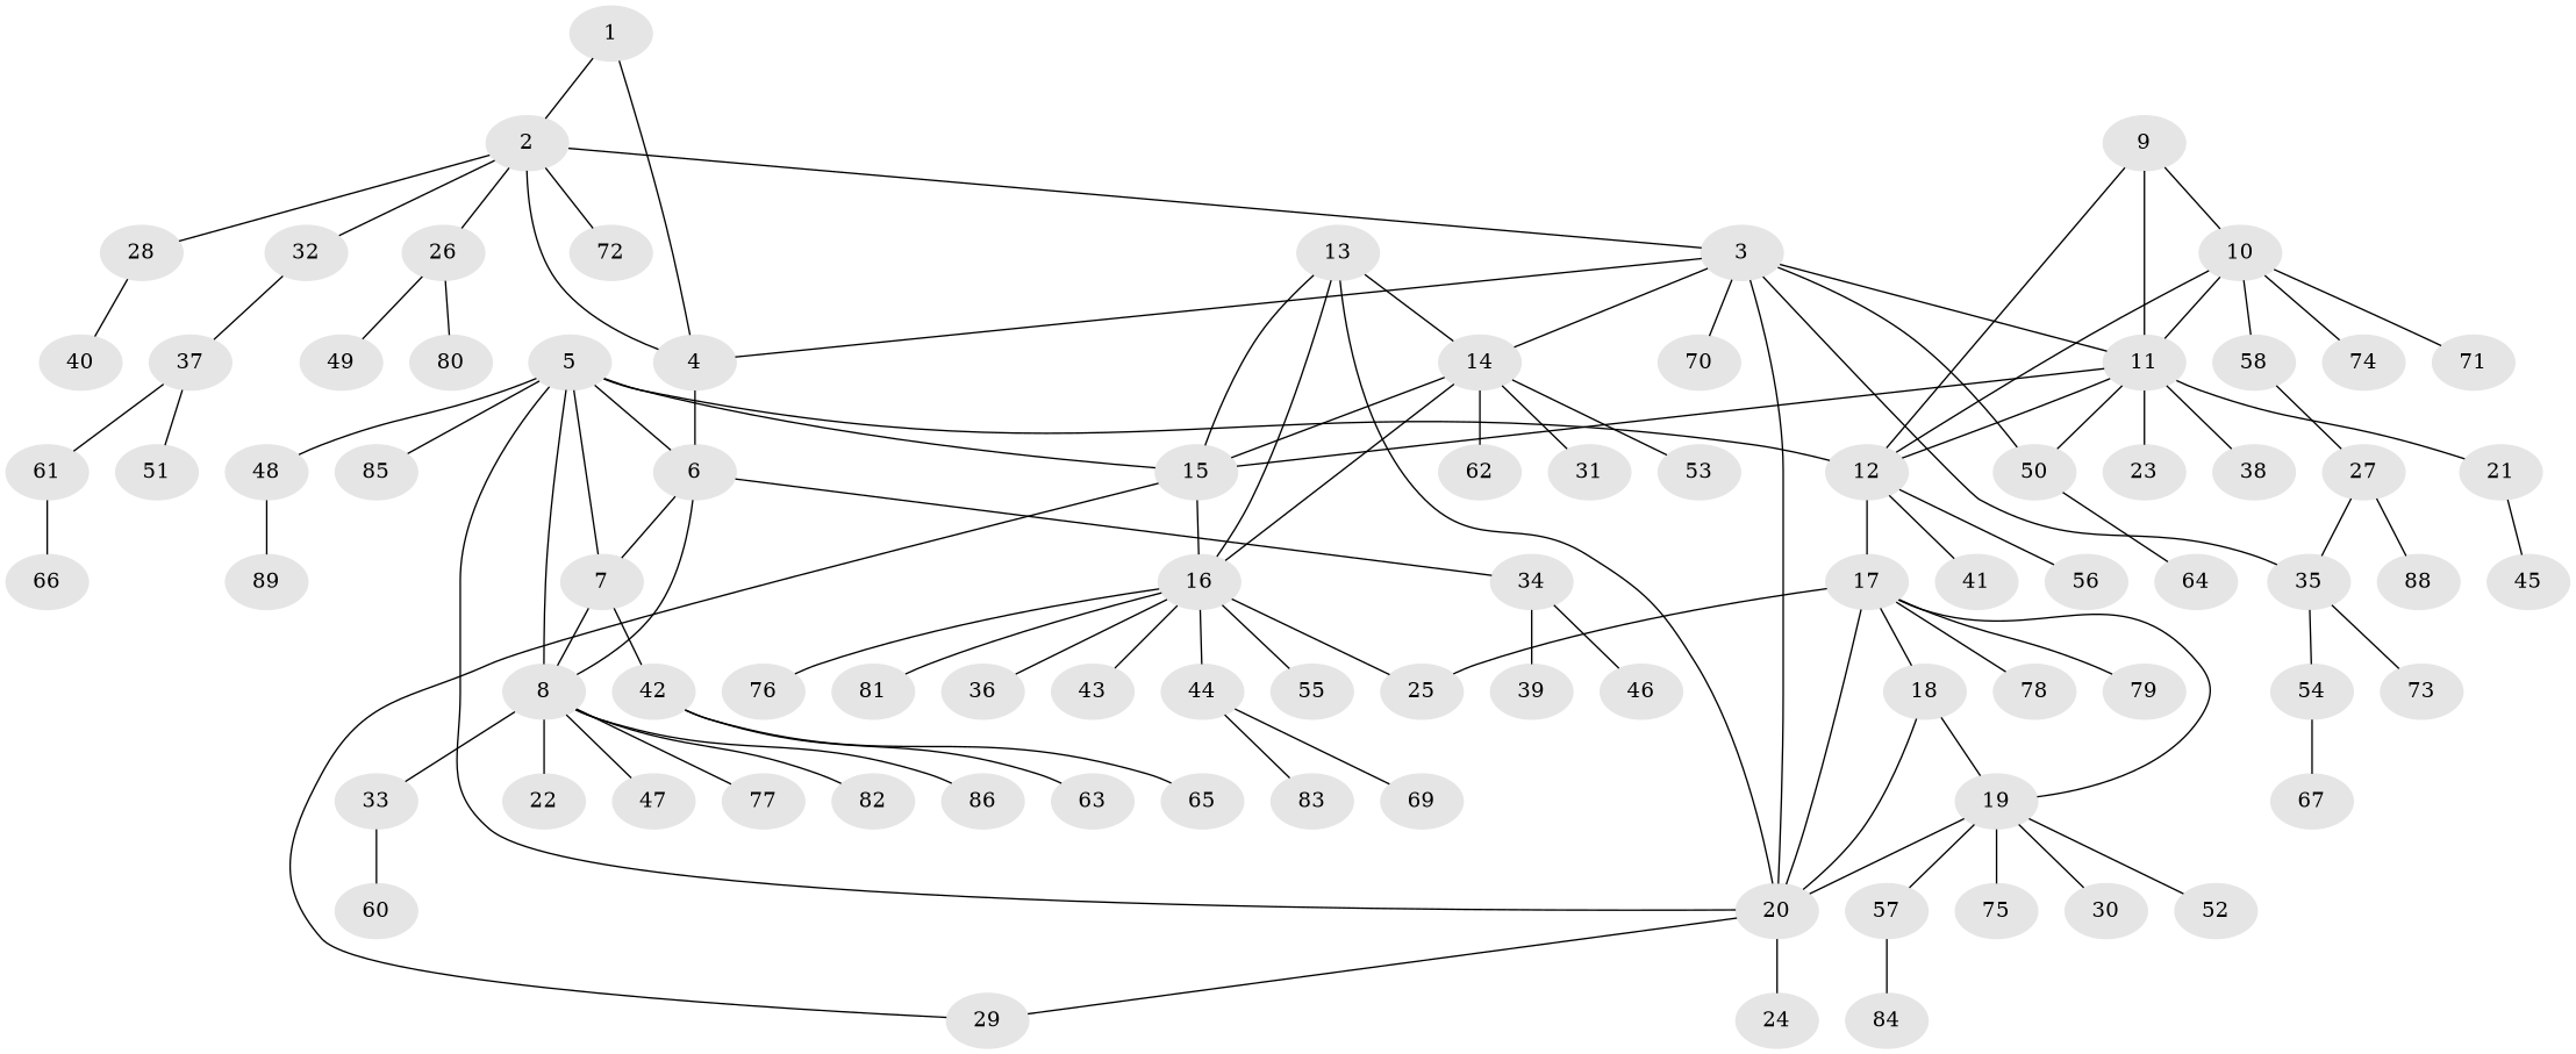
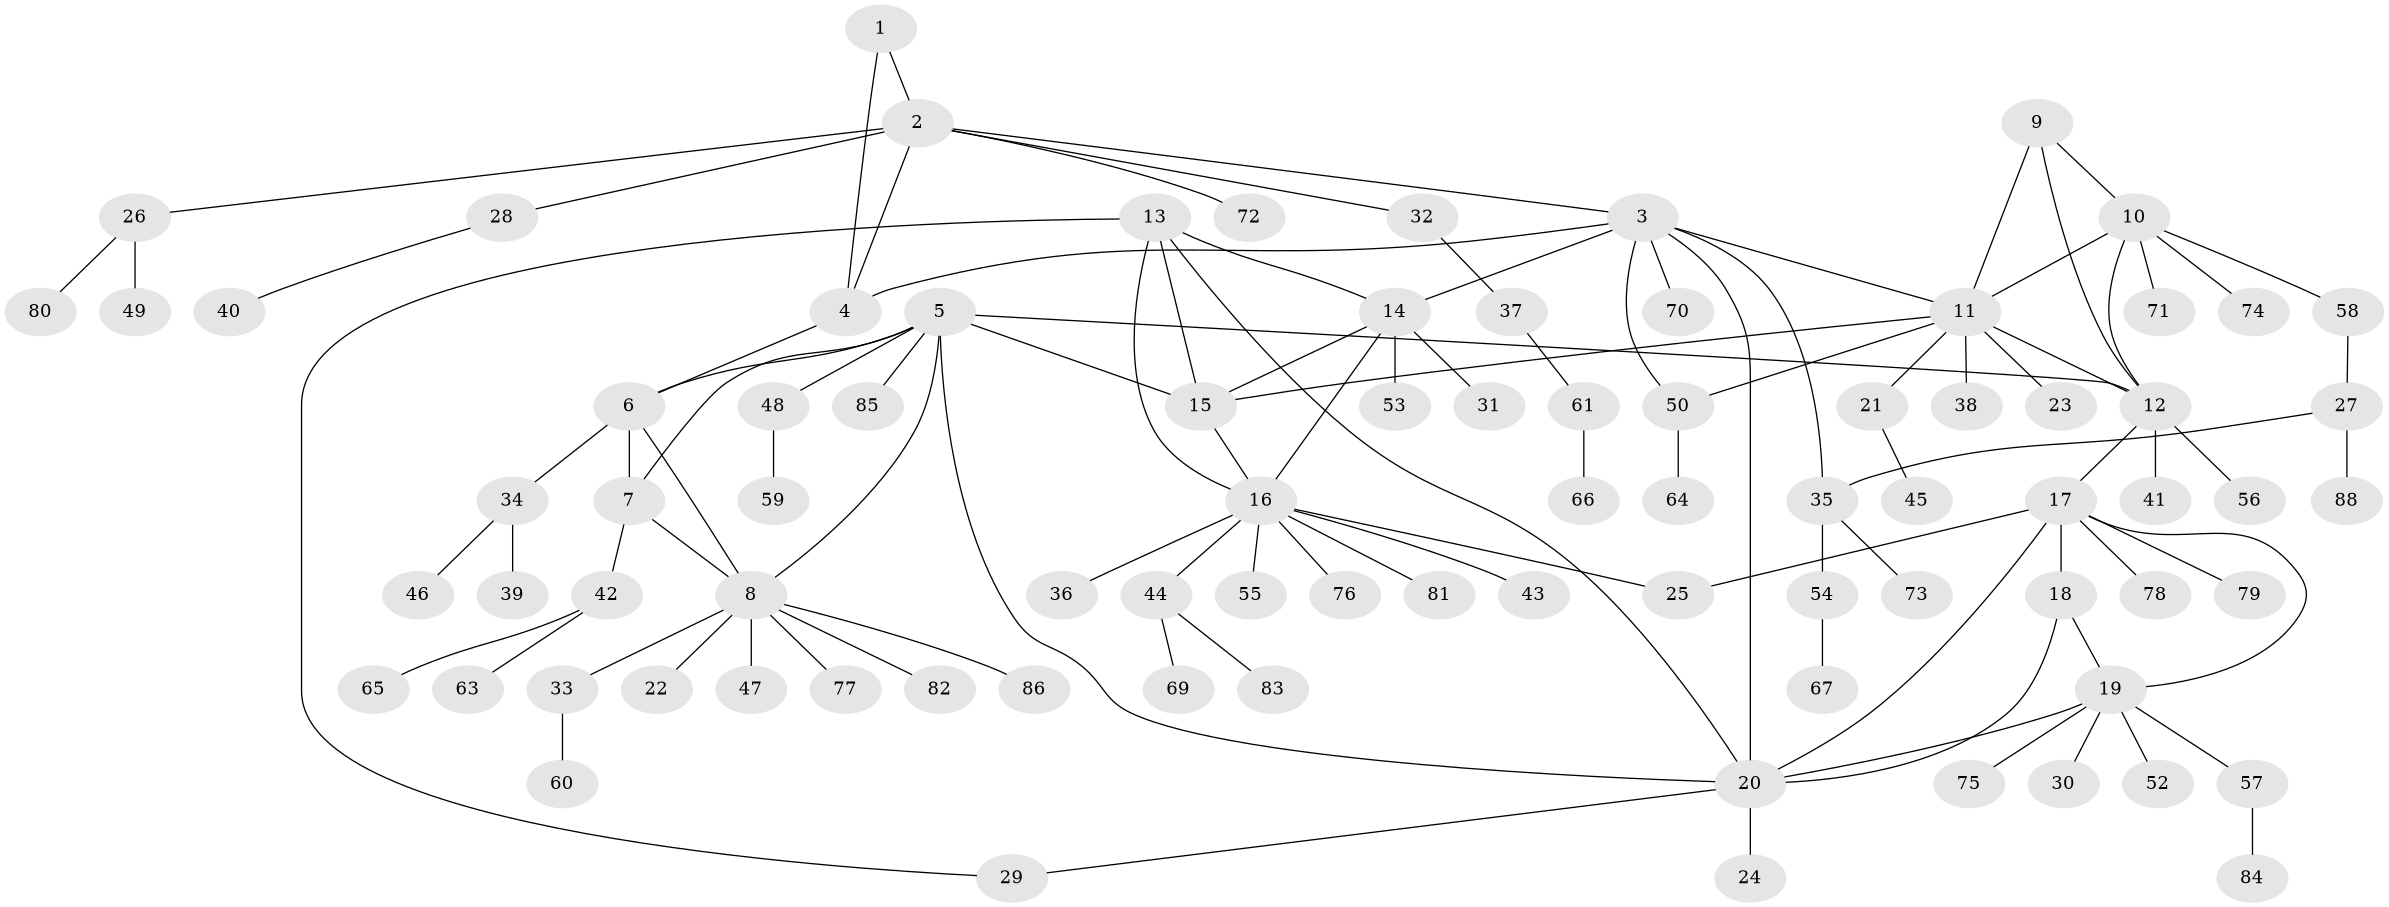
  graph {
    node [color=gray90 style=filled]
    1
    2
    4
    3
    26
    28
    32
    72
    11
    14
    20
    35
    50
    70
    6
    49
    80
    40
    37
    12
    15
    21
    23
    38
    16
    31
    53
-   62
    29
    24
    54
    73
    64
    7
    8
    34
    5
    48
    85
    42
    22
    33
    47
    77
    82
    86
    17
    41
    56
-   59 [label=89]
+   59
    39
    46
    63
    65
    60
    9
    10
    58
    71
    74
    27
    n62 [label=88]
    45
    25
    18
    19
    78
    79
    13
    36
    43
    44
    55
    76
    81
    69
    83
    30
    52
    57
    75
    84
-   51
    61
    67
    66
    1 -- 2
    1 -- 4
    2 -- 4
    2 -- 3
    2 -- 26
    2 -- 28
    2 -- 32
    2 -- 72
    4 -- 6
    3 -- 4
    3 -- 11
    3 -- 14
    3 -- 20
    3 -- 35
    3 -- 50
    3 -- 70
    26 -- 49
    26 -- 80
    28 -- 40
    32 -- 37
    11 -- 50
    11 -- 12
    11 -- 15
    11 -- 21
    11 -- 23
    11 -- 38
    14 -- 15
    14 -- 16
    14 -- 31
    14 -- 53
-   14 -- 62
    20 -- 29
    20 -- 24
    35 -- 54
    35 -- 73
    50 -- 64
    6 -- 7
    6 -- 8
    6 -- 34
-   37 -- 51
    37 -- 61
    12 -- 17
    12 -- 41
    12 -- 56
    15 -- 16
    21 -- 45
    16 -- 25
    16 -- 36
    16 -- 43
    16 -- 44
    16 -- 55
    16 -- 76
    16 -- 81
    54 -- 67
    7 -- 8
    7 -- 42
    8 -- 22
    8 -- 33
    8 -- 47
    8 -- 77
    8 -- 82
    8 -- 86
    34 -- 39
    34 -- 46
    5 -- 20
    5 -- 6
    5 -- 12
    5 -- 15
    5 -- 7
    5 -- 8
    5 -- 48
    5 -- 85
    48 -- 59
    42 -- 63
    42 -- 65
    33 -- 60
    17 -- 20
    17 -- 25
    17 -- 18
    17 -- 19
    17 -- 78
    17 -- 79
    9 -- 11
    9 -- 12
    9 -- 10
    10 -- 11
    10 -- 12
    10 -- 58
    10 -- 71
    10 -- 74
    58 -- 27
    27 -- 35
    27 -- n62
    18 -- 20
    18 -- 19
    19 -- 20
    19 -- 30
    19 -- 52
    19 -- 57
    19 -- 75
    13 -- 14
    13 -- 20
    13 -- 15
    13 -- 16
-   15 -- 29
+   13 -- 29
    44 -- 69
    44 -- 83
    57 -- 84
    61 -- 66
  }
